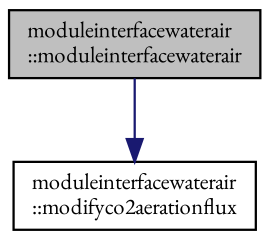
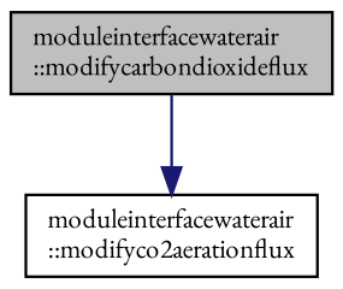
  digraph {
    rankdir=TB
    fontname="EB Garamond"
    node [color=black fontname="EB Garamond" fontsize=10 shape=record style=filled]
-   n1 [fillcolor=grey75 fontcolor=black height=0.2 label="moduleinterfacewaterair\l::moduleinterfacewaterair" width=0.4]
+   n1 [fillcolor=grey75 fontcolor=black height=0.2 label="moduleinterfacewaterair\l::modifycarbondioxideflux" width=0.4]
    n2 [fillcolor=white height=0.2 label="moduleinterfacewaterair\l::modifyco2aerationflux" width=0.4]
    n1 -> n2 [color=midnightblue fontname="EB Garamond" fontsize=10 labelfontname=Helvetica labelfontsize=10 style=solid]
  }
